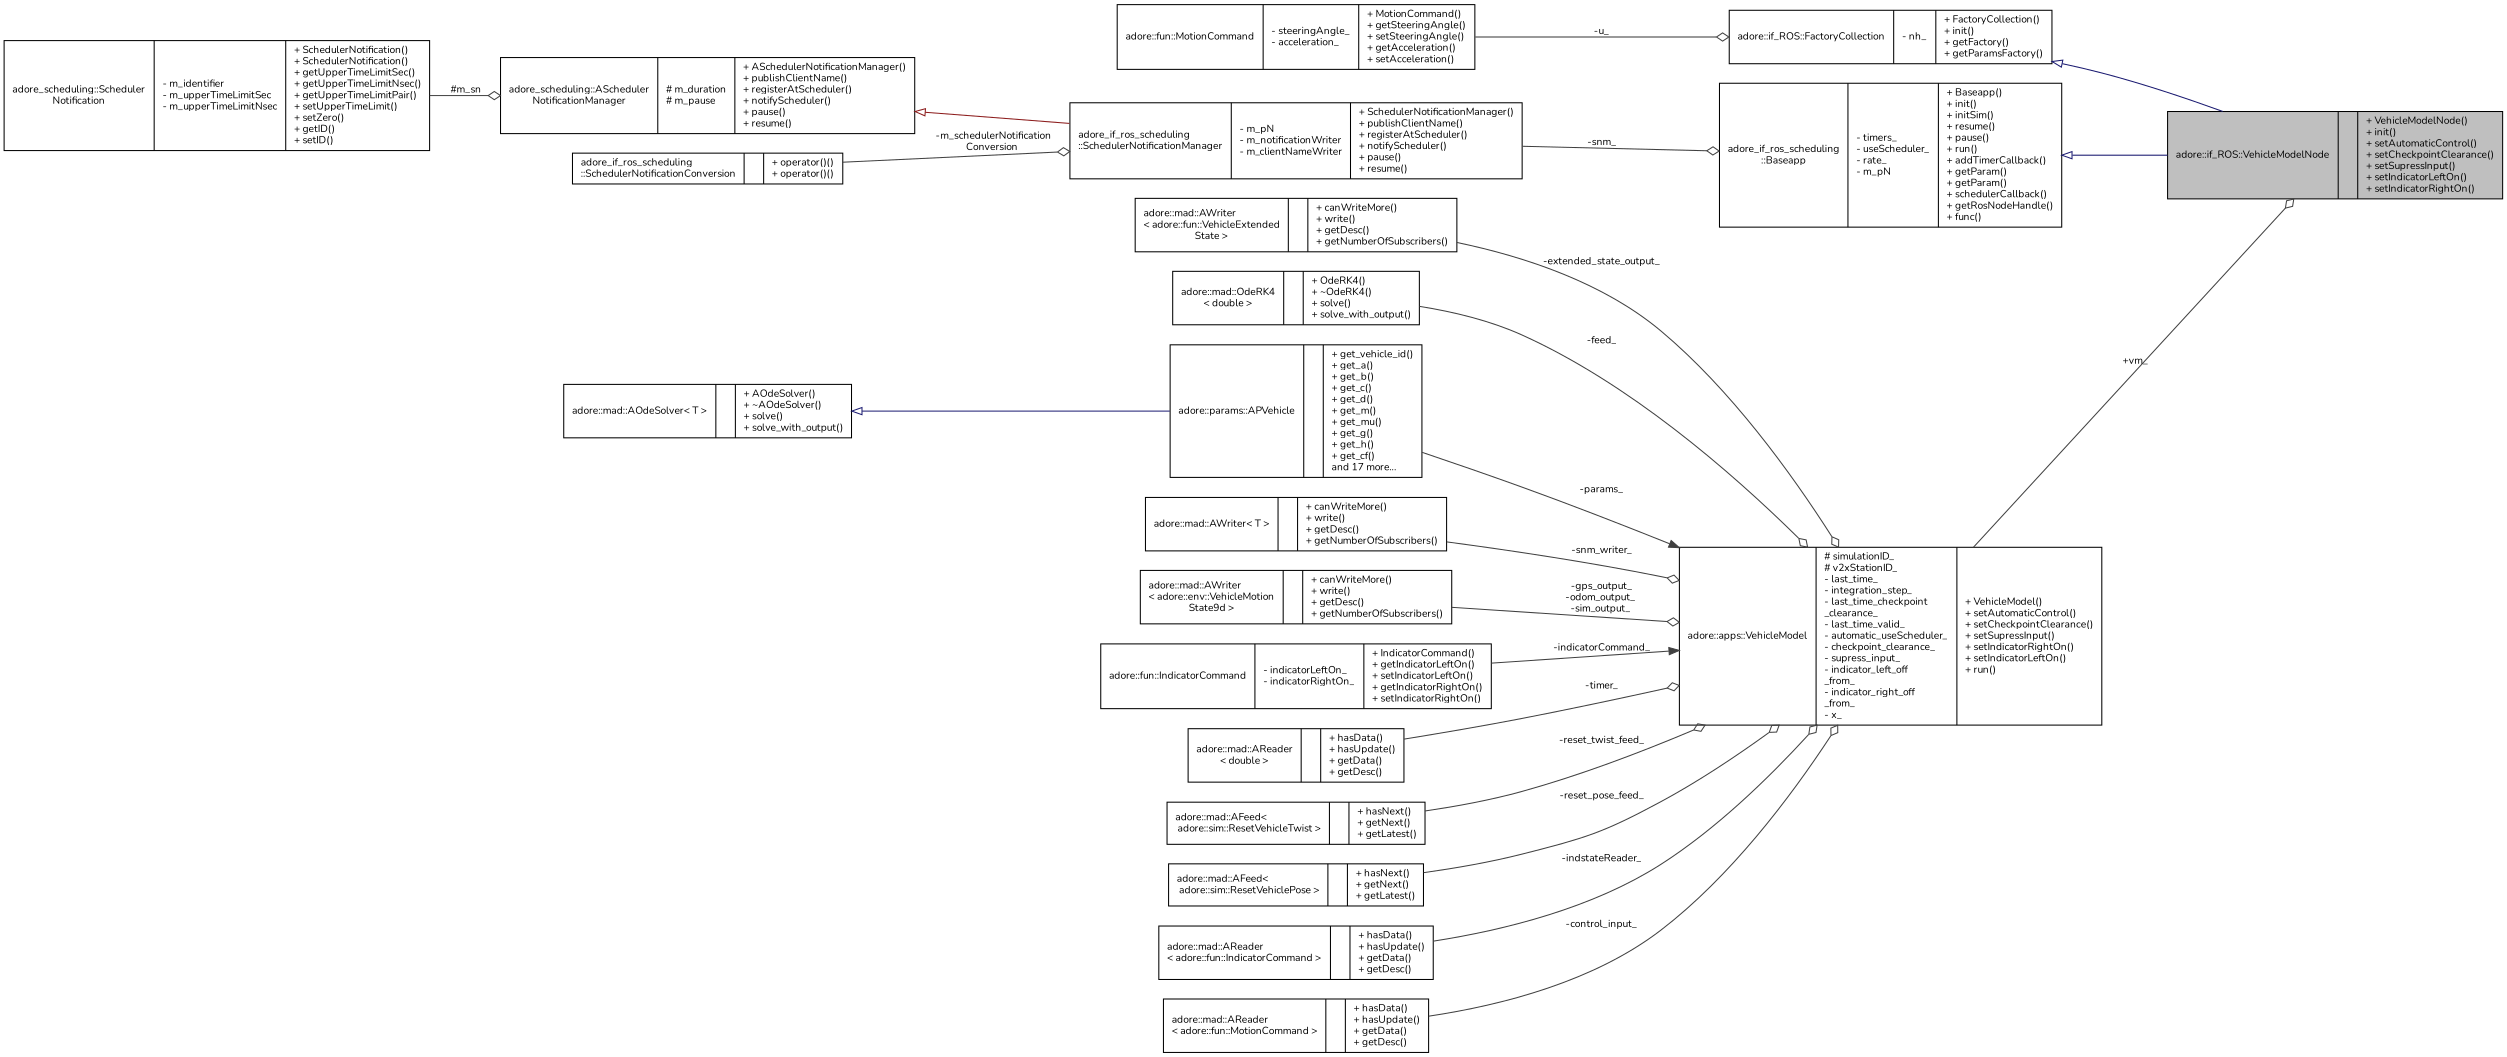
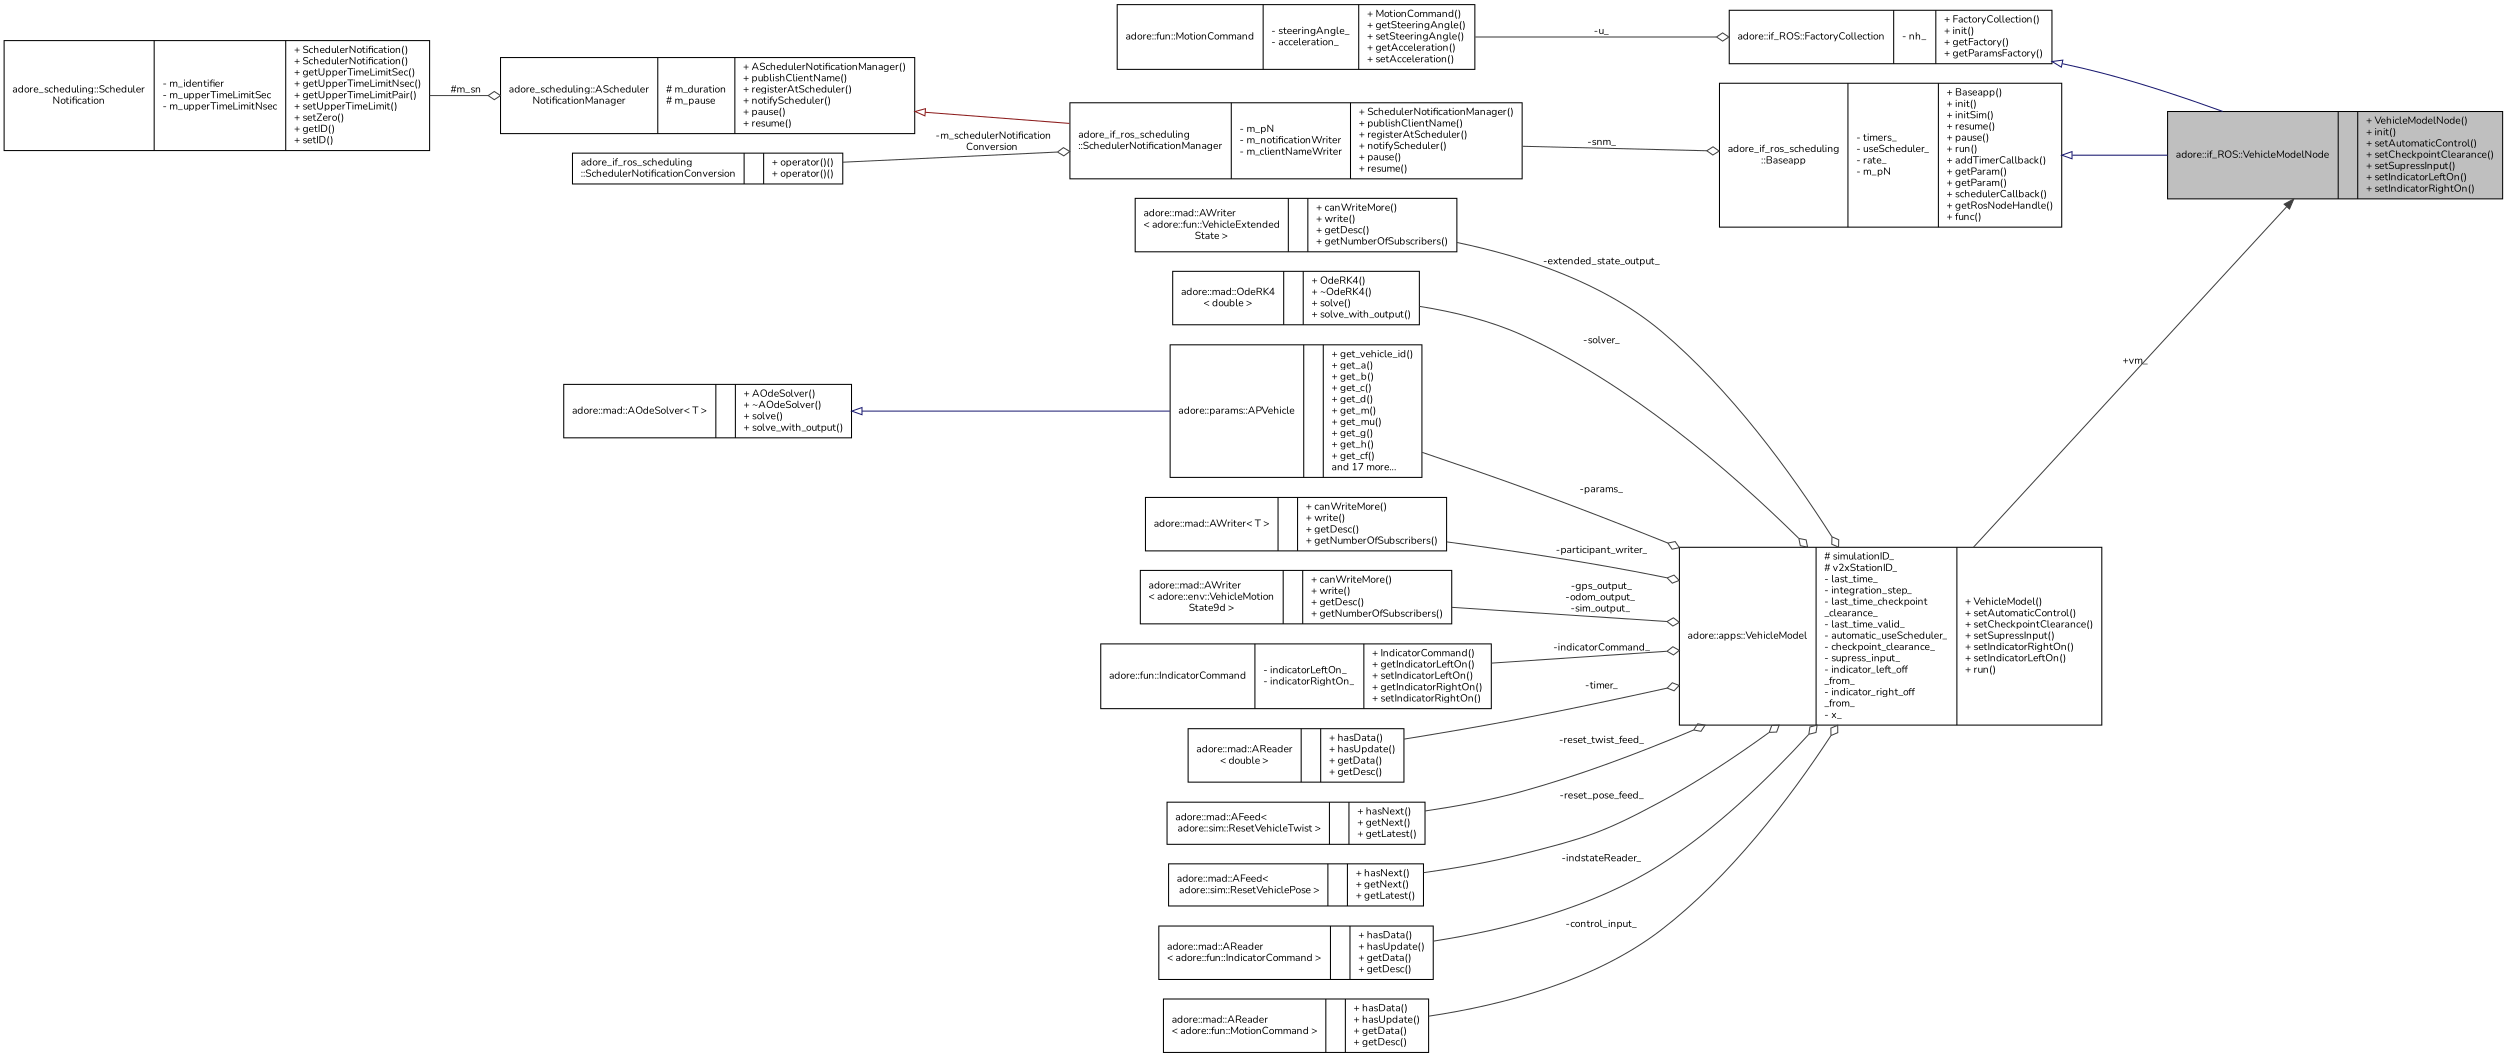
  digraph {
    fontname=Nunito
    rankdir=LR
    node [color=black fillcolor=white fontname=Nunito fontsize=10 shape=record style=filled]
    edge [color=grey25 fontname=Nunito fontsize=10 labelfontname=Helvetica labelfontsize=10 style=solid arrowhead=odiamond]
    n1 [fillcolor=grey75 fontcolor=black height=0.2 label="{adore::if_ROS::VehicleModelNode\n||+ VehicleModelNode()\l+ init()\l+ setAutomaticControl()\l+ setCheckpointClearance()\l+ setSupressInput()\l+ setIndicatorLeftOn()\l+ setIndicatorRightOn()\l}" width=0.4]
    n2 [height=0.2 label="{adore::if_ROS::FactoryCollection\n|- nh_\l|+ FactoryCollection()\l+ init()\l+ getFactory()\l+ getParamsFactory()\l}" width=0.4]
    n3 [height=0.2 label="{adore_if_ros_scheduling\l::Baseapp\n|- timers_\l- useScheduler_\l- rate_\l- m_pN\l|+ Baseapp()\l+ init()\l+ initSim()\l+ resume()\l+ pause()\l+ run()\l+ addTimerCallback()\l+ getParam()\l+ getParam()\l+ schedulerCallback()\l+ getRosNodeHandle()\l+ func()\l}" width=0.4]
    n4 [height=0.2 label="{adore_if_ros_scheduling\l::SchedulerNotificationManager\n|- m_pN\l- m_notificationWriter\l- m_clientNameWriter\l|+ SchedulerNotificationManager()\l+ publishClientName()\l+ registerAtScheduler()\l+ notifyScheduler()\l+ pause()\l+ resume()\l}" width=0.4]
    n5 [height=0.2 label="{adore_scheduling::AScheduler\lNotificationManager\n|# m_duration\l# m_pause\l|+ ASchedulerNotificationManager()\l+ publishClientName()\l+ registerAtScheduler()\l+ notifyScheduler()\l+ pause()\l+ resume()\l}" width=0.4]
    n6 [height=0.2 label="{adore_scheduling::Scheduler\lNotification\n|- m_identifier\l- m_upperTimeLimitSec\l- m_upperTimeLimitNsec\l|+ SchedulerNotification()\l+ SchedulerNotification()\l+ getUpperTimeLimitSec()\l+ getUpperTimeLimitNsec()\l+ getUpperTimeLimitPair()\l+ setUpperTimeLimit()\l+ setZero()\l+ getID()\l+ setID()\l}" width=0.4]
    n7 [height=0.2 label="{adore_if_ros_scheduling\l::SchedulerNotificationConversion\n||+ operator()()\l+ operator()()\l}" width=0.4]
    n8 [height=0.2 label="{adore::apps::VehicleModel\n|# simulationID_\l# v2xStationID_\l- last_time_\l- integration_step_\l- last_time_checkpoint\l_clearance_\l- last_time_valid_\l- automatic_useScheduler_\l- checkpoint_clearance_\l- supress_input_\l- indicator_left_off\l_from_\l- indicator_right_off\l_from_\l- x_\l|+ VehicleModel()\l+ setAutomaticControl()\l+ setCheckpointClearance()\l+ setSupressInput()\l+ setIndicatorRightOn()\l+ setIndicatorLeftOn()\l+ run()\l}" width=0.4]
    n9 [height=0.2 label="{adore::mad::AWriter\l\< adore::fun::VehicleExtended\lState \>\n||+ canWriteMore()\l+ write()\l+ getDesc()\l+ getNumberOfSubscribers()\l}" width=0.4]
    n10 [height=0.2 label="{adore::fun::MotionCommand\n|- steeringAngle_\l- acceleration_\l|+ MotionCommand()\l+ getSteeringAngle()\l+ setSteeringAngle()\l+ getAcceleration()\l+ setAcceleration()\l}" width=0.4]
    n11 [height=0.2 label="{adore::mad::OdeRK4\l\< double \>\n||+ OdeRK4()\l+ ~OdeRK4()\l+ solve()\l+ solve_with_output()\l}" width=0.4]
    n12 [height=0.2 label="{adore::mad::AOdeSolver\< T \>\n||+ AOdeSolver()\l+ ~AOdeSolver()\l+ solve()\l+ solve_with_output()\l}" width=0.4]
    n13 [height=0.2 label="{adore::params::APVehicle\n||+ get_vehicle_id()\l+ get_a()\l+ get_b()\l+ get_c()\l+ get_d()\l+ get_m()\l+ get_mu()\l+ get_g()\l+ get_h()\l+ get_cf()\land 17 more...\l}" width=0.4]
    n14 [height=0.2 label="{adore::mad::AWriter\< T \>\n||+ canWriteMore()\l+ write()\l+ getDesc()\l+ getNumberOfSubscribers()\l}" width=0.4]
    n15 [height=0.2 label="{adore::mad::AWriter\l\< adore::env::VehicleMotion\lState9d \>\n||+ canWriteMore()\l+ write()\l+ getDesc()\l+ getNumberOfSubscribers()\l}" width=0.4]
    n16 [height=0.2 label="{adore::fun::IndicatorCommand\n|- indicatorLeftOn_\l- indicatorRightOn_\l|+ IndicatorCommand()\l+ getIndicatorLeftOn()\l+ setIndicatorLeftOn()\l+ getIndicatorRightOn()\l+ setIndicatorRightOn()\l}" width=0.4]
    n17 [height=0.2 label="{adore::mad::AReader\l\< double \>\n||+ hasData()\l+ hasUpdate()\l+ getData()\l+ getDesc()\l}" width=0.4]
    n18 [height=0.2 label="{adore::mad::AFeed\<\l adore::sim::ResetVehicleTwist \>\n||+ hasNext()\l+ getNext()\l+ getLatest()\l}" width=0.4]
    n19 [height=0.2 label="{adore::mad::AFeed\<\l adore::sim::ResetVehiclePose \>\n||+ hasNext()\l+ getNext()\l+ getLatest()\l}" width=0.4]
    n20 [height=0.2 label="{adore::mad::AReader\l\< adore::fun::IndicatorCommand \>\n||+ hasData()\l+ hasUpdate()\l+ getData()\l+ getDesc()\l}" width=0.4]
    n21 [height=0.2 label="{adore::mad::AReader\l\< adore::fun::MotionCommand \>\n||+ hasData()\l+ hasUpdate()\l+ getData()\l+ getDesc()\l}" width=0.4]
    n2 -> n1 [arrowtail=onormal color=midnightblue dir=back arrowhead=""]
    n3 -> n1 [arrowtail=onormal color=midnightblue dir=back arrowhead=""]
    n4 -> n3 [label=" -snm_"]
    n5 -> n4 [arrowtail=onormal color=firebrick4 dir=back arrowhead=""]
    n6 -> n5 [label=" #m_sn"]
    n7 -> n4 [label=" -m_schedulerNotification\lConversion"]
-   n8 -> n1 [label=" +vm_"]
+   n8 -> n1 [arrowhead=normal label=" +vm_"]
    n9 -> n8 [label=" -extended_state_output_"]
    n10 -> n2 [label=" -u_"]
-   n11 -> n8 [label=" -feed_"]
+   n11 -> n8 [label=" -solver_"]
    n12 -> n13 [arrowtail=onormal color=midnightblue dir=back arrowhead=""]
-   n13 -> n8 [arrowhead=normal label=" -params_"]
-   n14 -> n8 [label=" -snm_writer_"]
+   n13 -> n8 [label=" -params_"]
+   n14 -> n8 [label=" -participant_writer_"]
    n15 -> n8 [label=" -gps_output_\n-odom_output_\n-sim_output_"]
-   n16 -> n8 [arrowhead=normal label=" -indicatorCommand_"]
+   n16 -> n8 [label=" -indicatorCommand_"]
    n17 -> n8 [label=" -timer_"]
    n18 -> n8 [label=" -reset_twist_feed_"]
    n19 -> n8 [label=" -reset_pose_feed_"]
    n20 -> n8 [label=" -indstateReader_"]
    n21 -> n8 [label=" -control_input_"]
  }
